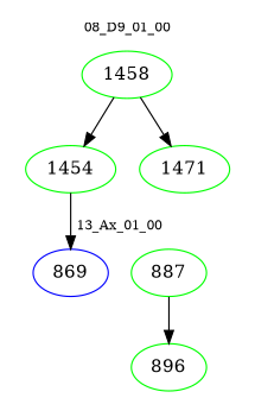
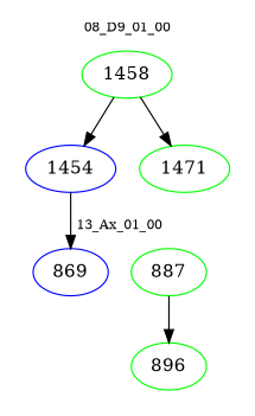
  digraph {
    node [color=green]
    edge [color=black]
    n1 [label=887]
    n2 [color=blue label=869]
    n3 [label=896]
    n4 [label=1458]
-   n5 [label=1454]
+   n5 [color=blue label=1454]
    n6 [label=1471]
    subgraph cluster_1 {
      color=white
      fontsize=10
      label="13_Ax_01_00"
      n1
      n2
      n3
    }
    subgraph cluster_2 {
      color=white
      fontsize=10
      label="08_D9_01_00"
      n4
      n5
      n6
    }
    n1 -> n3
    n4 -> n5
    n4 -> n6
    n5 -> n2
  }
